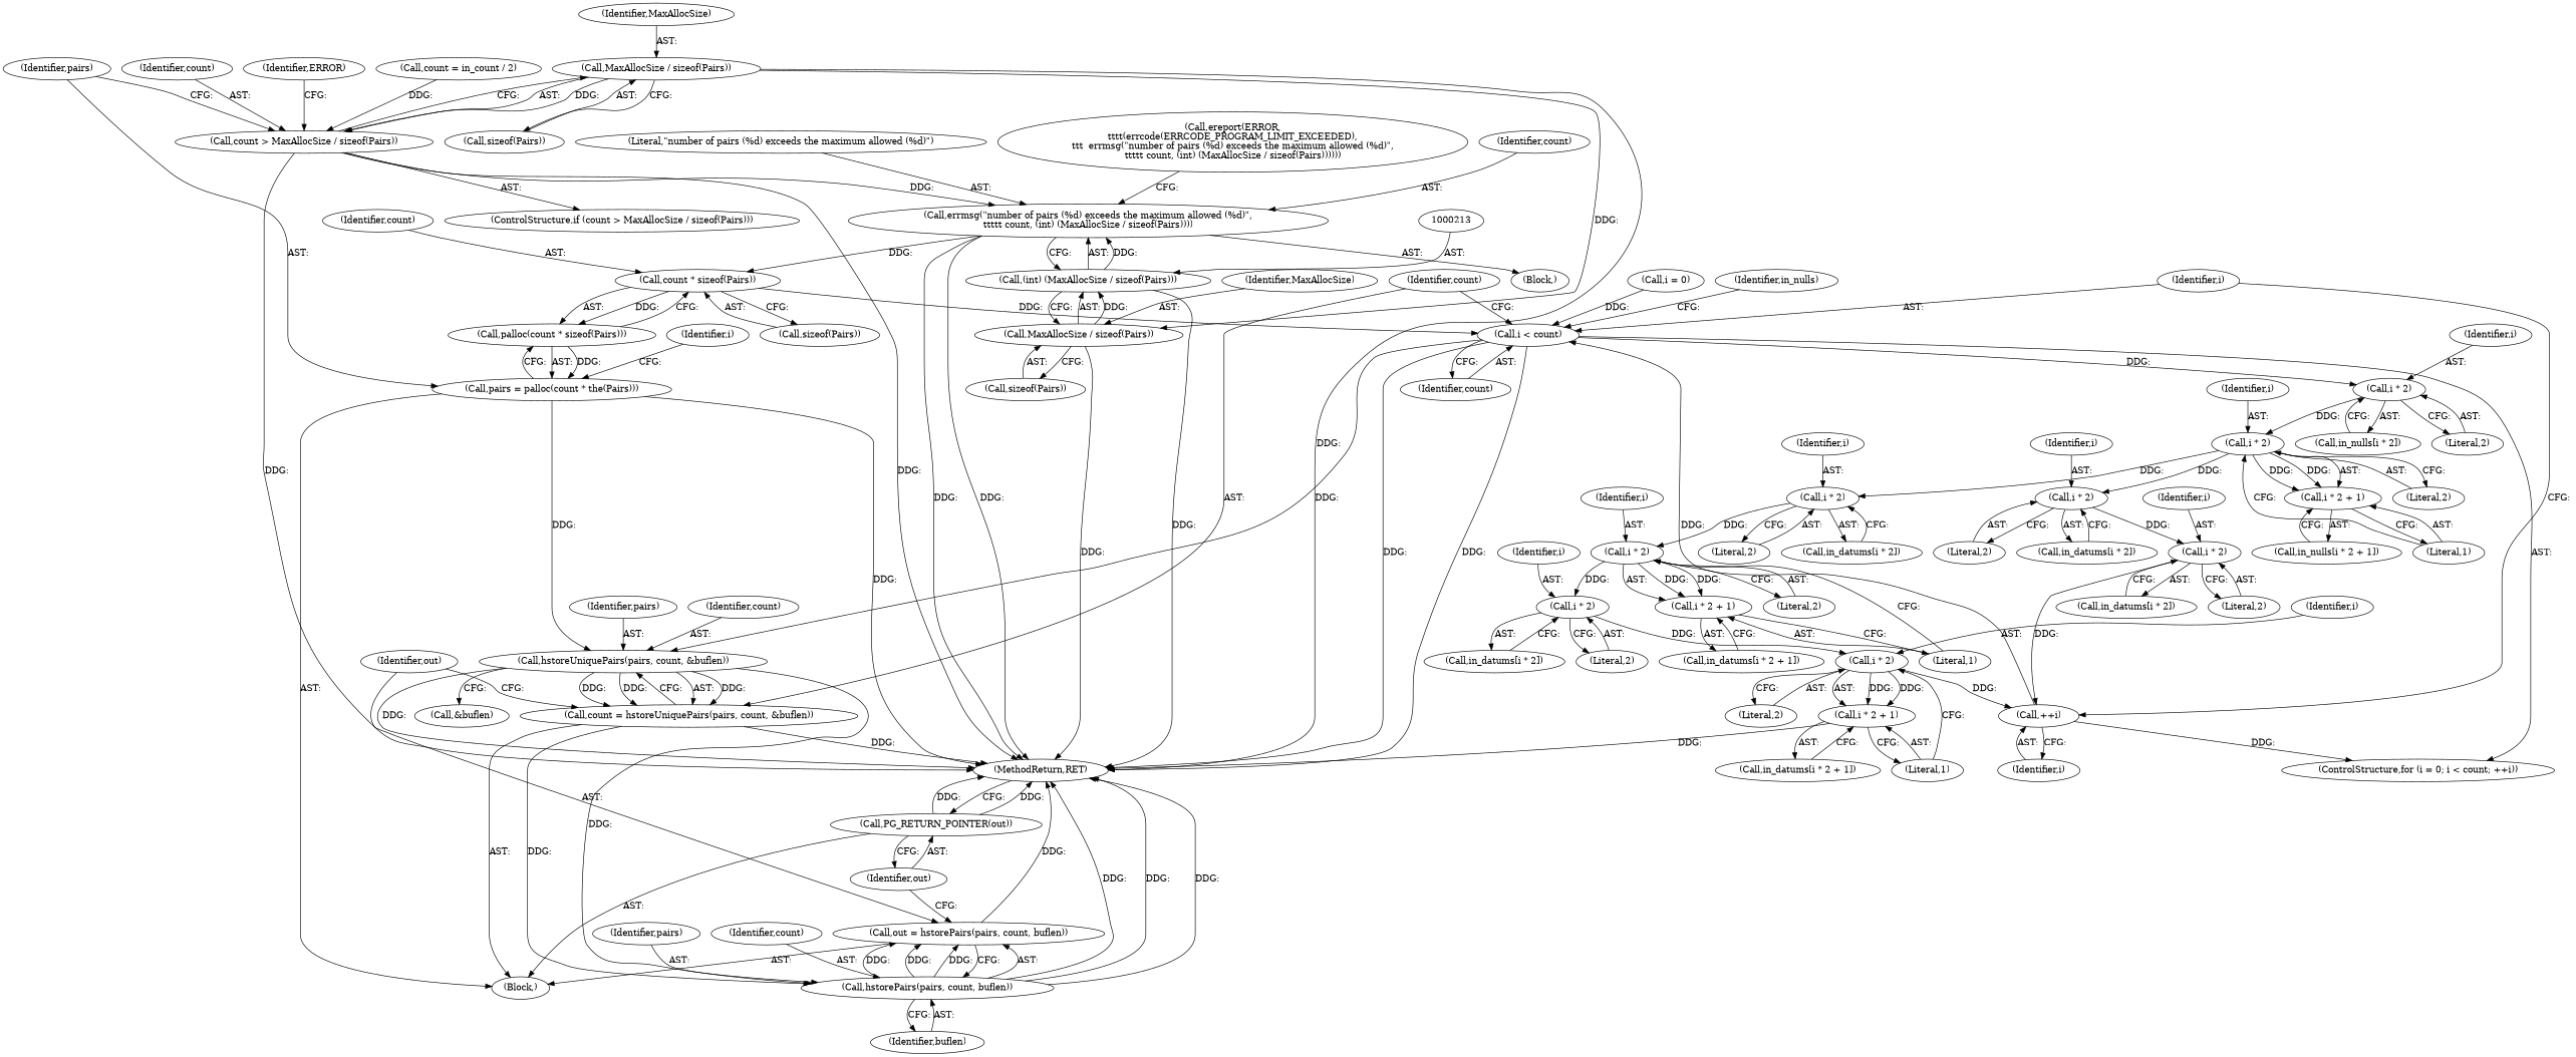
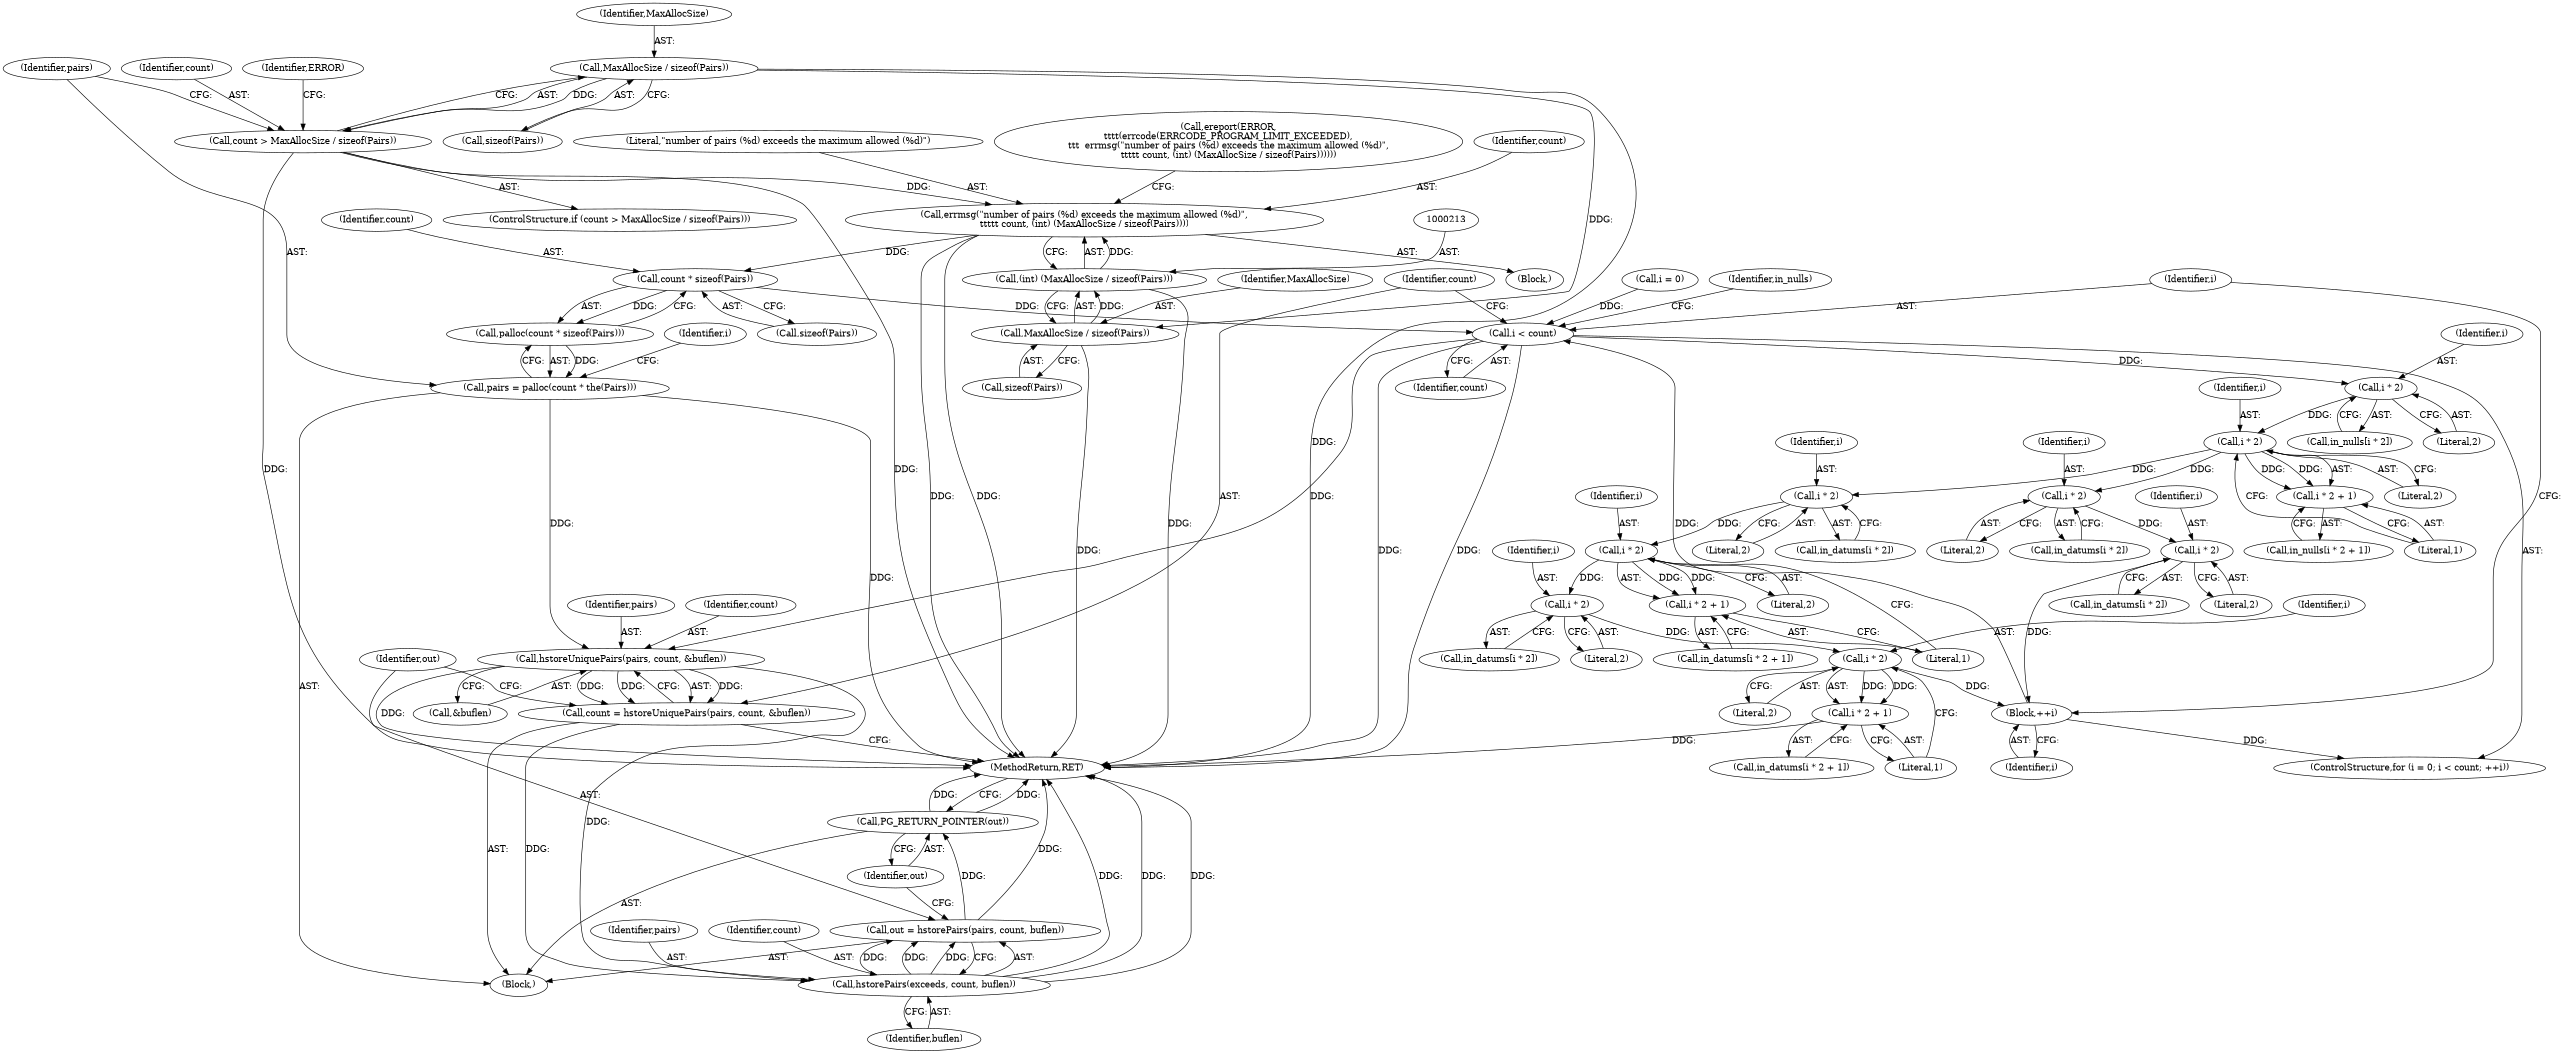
  digraph {
    fontname="DejaVu Serif"
    node [fontname="DejaVu Serif"]
    edge [fontname="DejaVu Serif"]
    n1 [label="(Call,MaxAllocSize / sizeof(Pairs))"]
    n2 [label="(Call,count > MaxAllocSize / sizeof(Pairs))"]
    n3 [label="(Call,MaxAllocSize / sizeof(Pairs))"]
    n4 [label="(MethodReturn,RET)"]
    n5 [label="(Call,sizeof(Pairs))"]
    n6 [label="(Call,errmsg(\"number of pairs (%d) exceeds the maximum allowed (%d)\",\n\t\t\t\t\t count, (int) (MaxAllocSize / sizeof(Pairs))))"]
    n7 [label="(ControlStructure,if (count > MaxAllocSize / sizeof(Pairs)))"]
    n8 [label="(Call,(int) (MaxAllocSize / sizeof(Pairs)))"]
    n9 [label="(Call,sizeof(Pairs))"]
    n10 [label="(Call,PG_RETURN_POINTER(out))"]
    n11 [label="(Call,count * sizeof(Pairs))"]
    n12 [label="(Block,)"]
    n13 [label="(Call,palloc(count * sizeof(Pairs)))"]
    n14 [label="(Call,i < count)"]
    n15 [label="(Call,sizeof(Pairs))"]
    n16 [label="(Call,pairs = palloc(count * the(Pairs)))"]
    n17 [label="(Call,hstoreUniquePairs(pairs, count, &buflen))"]
    n18 [label="(Call,i * 2)"]
    n19 [label="(ControlStructure,for (i = 0; i < count; ++i))"]
    n20 [label="(Identifier,count)"]
    n21 [label="(Block,)"]
    n22 [label="(Call,count = hstoreUniquePairs(pairs, count, &buflen))"]
-   n23 [label="(Call,hstorePairs(pairs, count, buflen))"]
+   n23 [label="(Call,hstorePairs(exceeds, count, buflen))"]
    n24 [label="(Call,&buflen)"]
    n25 [label="(Call,out = hstorePairs(pairs, count, buflen))"]
    n26 [label="(Identifier,buflen)"]
    n27 [label="(Identifier,out)"]
    n28 [label="(Call,i * 2)"]
    n29 [label="(Literal,2)"]
    n30 [label="(Call,in_nulls[i * 2])"]
    n31 [label="(Call,i * 2 + 1)"]
    n32 [label="(Call,i * 2)"]
    n33 [label="(Call,i * 2)"]
    n34 [label="(Literal,2)"]
    n35 [label="(Literal,1)"]
    n36 [label="(Call,in_nulls[i * 2 + 1])"]
    n37 [label="(Call,i * 2)"]
    n38 [label="(Literal,2)"]
    n39 [label="(Call,in_datums[i * 2])"]
    n40 [label="(Call,i * 2)"]
    n41 [label="(Literal,2)"]
    n42 [label="(Call,in_datums[i * 2])"]
-   n43 [label="(Call,++i)"]
+   n43 [label="(Block,++i)"]
    n44 [label="(Call,in_datums[i * 2])"]
    n45 [label="(Literal,2)"]
    n46 [label="(Identifier,i)"]
    n47 [label="(Call,i * 2 + 1)"]
    n48 [label="(Call,i * 2)"]
    n49 [label="(Literal,2)"]
    n50 [label="(Literal,1)"]
    n51 [label="(Call,in_datums[i * 2 + 1])"]
    n52 [label="(Call,i * 2)"]
    n53 [label="(Call,in_datums[i * 2])"]
    n54 [label="(Literal,2)"]
    n55 [label="(Call,i * 2 + 1)"]
    n56 [label="(Literal,2)"]
    n57 [label="(Call,in_datums[i * 2 + 1])"]
    n58 [label="(Literal,1)"]
    n59 [label="(Identifier,ERROR)"]
    n60 [label="(Identifier,i)"]
    n61 [label="(Identifier,i)"]
    n62 [label="(Identifier,pairs)"]
    n63 [label="(Call,ereport(ERROR,\n\t\t\t\t(errcode(ERRCODE_PROGRAM_LIMIT_EXCEEDED),\n\t\t\t  errmsg(\"number of pairs (%d) exceeds the maximum allowed (%d)\",\n\t\t\t\t\t count, (int) (MaxAllocSize / sizeof(Pairs))))))"]
    n64 [label="(Identifier,i)"]
    n65 [label="(Identifier,count)"]
    n66 [label="(Identifier,i)"]
    n67 [label="(Identifier,pairs)"]
    n68 [label="(Identifier,count)"]
    n69 [label="(Identifier,pairs)"]
    n70 [label="(Identifier,i)"]
    n71 [label="(Identifier,count)"]
    n72 [label="(Identifier,count)"]
    n73 [label="(Identifier,i)"]
    n74 [label="(Call,i = 0)"]
    n75 [label="(Identifier,in_nulls)"]
-   n76 [label="(Call,count = in_count / 2)"]
    n77 [label="(Identifier,i)"]
    n78 [label="(Identifier,count)"]
    n79 [label="(Identifier,MaxAllocSize)"]
    n80 [label="(Identifier,i)"]
    n81 [label="(Identifier,i)"]
    n82 [label="(Literal,\"number of pairs (%d) exceeds the maximum allowed (%d)\")"]
    n83 [label="(Identifier,count)"]
    n84 [label="(Identifier,MaxAllocSize)"]
    n85 [label="(Identifier,i)"]
    n86 [label="(Identifier,out)"]
    1000213
    n1 -> n2 [label="AST: "]
    n1 -> n2 [label="DDG: "]
    n1 -> n3 [label="DDG: "]
    n1 -> n4 [label="DDG: "]
    n1 -> n5 [label="CFG: "]
    n2 -> n1 [label="CFG: "]
    n2 -> n4 [label="DDG: "]
    n2 -> n4 [label="DDG: "]
    n2 -> n6 [label="DDG: "]
    n2 -> n7 [label="AST: "]
    n3 -> n4 [label="DDG: "]
    n3 -> n8 [label="AST: "]
    n3 -> n8 [label="DDG: "]
    n3 -> n9 [label="CFG: "]
    n4 -> n10 [label="CFG: "]
    n5 -> n1 [label="AST: "]
    n6 -> n4 [label="DDG: "]
    n6 -> n4 [label="DDG: "]
    n6 -> n8 [label="CFG: "]
    n6 -> n11 [label="DDG: "]
    n6 -> n12 [label="AST: "]
    n8 -> n3 [label="CFG: "]
    n8 -> n4 [label="DDG: "]
    n8 -> n6 [label="AST: "]
    n8 -> n6 [label="DDG: "]
    n9 -> n3 [label="AST: "]
    n10 -> n4 [label="DDG: "]
    n10 -> n4 [label="DDG: "]
    n10 -> n21 [label="AST: "]
    n10 -> n27 [label="CFG: "]
    n11 -> n13 [label="AST: "]
    n11 -> n13 [label="DDG: "]
    n11 -> n14 [label="DDG: "]
    n11 -> n15 [label="CFG: "]
    n13 -> n11 [label="CFG: "]
    n13 -> n16 [label="AST: "]
    n13 -> n16 [label="DDG: "]
    n14 -> n4 [label="DDG: "]
    n14 -> n4 [label="DDG: "]
    n14 -> n17 [label="DDG: "]
    n14 -> n18 [label="DDG: "]
    n14 -> n19 [label="AST: "]
    n14 -> n20 [label="CFG: "]
    n15 -> n11 [label="AST: "]
    n16 -> n4 [label="DDG: "]
    n16 -> n13 [label="CFG: "]
    n16 -> n17 [label="DDG: "]
    n16 -> n21 [label="AST: "]
    n17 -> n4 [label="DDG: "]
    n17 -> n22 [label="AST: "]
    n17 -> n22 [label="DDG: "]
    n17 -> n22 [label="DDG: "]
    n17 -> n22 [label="DDG: "]
    n17 -> n23 [label="DDG: "]
    n17 -> n24 [label="CFG: "]
    n18 -> n28 [label="DDG: "]
    n18 -> n29 [label="CFG: "]
    n18 -> n30 [label="AST: "]
    n20 -> n14 [label="AST: "]
-   n22 -> n4 [label="DDG: "]
+   n22 -> n4 [label="CFG: "]
    n22 -> n17 [label="CFG: "]
    n22 -> n21 [label="AST: "]
    n22 -> n23 [label="DDG: "]
    n23 -> n4 [label="DDG: "]
    n23 -> n4 [label="DDG: "]
    n23 -> n4 [label="DDG: "]
    n23 -> n25 [label="AST: "]
    n23 -> n25 [label="DDG: "]
    n23 -> n25 [label="DDG: "]
    n23 -> n25 [label="DDG: "]
    n23 -> n26 [label="CFG: "]
+   n24 -> n17 [label="AST: "]
    n25 -> n4 [label="DDG: "]
+   n25 -> n10 [label="DDG: "]
    n25 -> n21 [label="AST: "]
    n25 -> n23 [label="CFG: "]
    n26 -> n23 [label="AST: "]
    n27 -> n10 [label="AST: "]
    n27 -> n25 [label="CFG: "]
    n28 -> n31 [label="AST: "]
    n28 -> n31 [label="DDG: "]
    n28 -> n31 [label="DDG: "]
    n28 -> n32 [label="DDG: "]
    n28 -> n33 [label="DDG: "]
    n28 -> n34 [label="CFG: "]
    n29 -> n18 [label="AST: "]
    n30 -> n18 [label="CFG: "]
    n31 -> n35 [label="CFG: "]
    n31 -> n36 [label="AST: "]
    n32 -> n37 [label="DDG: "]
    n32 -> n38 [label="CFG: "]
    n32 -> n39 [label="AST: "]
    n33 -> n40 [label="DDG: "]
    n33 -> n41 [label="CFG: "]
    n33 -> n42 [label="AST: "]
    n34 -> n28 [label="AST: "]
    n35 -> n28 [label="CFG: "]
    n35 -> n31 [label="AST: "]
    n36 -> n31 [label="CFG: "]
    n37 -> n43 [label="DDG: "]
    n37 -> n44 [label="AST: "]
    n37 -> n45 [label="CFG: "]
    n38 -> n32 [label="AST: "]
    n39 -> n32 [label="CFG: "]
    n40 -> n47 [label="AST: "]
    n40 -> n47 [label="DDG: "]
    n40 -> n47 [label="DDG: "]
    n40 -> n48 [label="DDG: "]
    n40 -> n49 [label="CFG: "]
    n41 -> n33 [label="AST: "]
    n42 -> n33 [label="CFG: "]
    n43 -> n14 [label="DDG: "]
    n43 -> n19 [label="DDG: "]
    n43 -> n46 [label="CFG: "]
    n44 -> n37 [label="CFG: "]
    n45 -> n37 [label="AST: "]
    n46 -> n43 [label="AST: "]
    n47 -> n50 [label="CFG: "]
    n47 -> n51 [label="AST: "]
    n48 -> n52 [label="DDG: "]
    n48 -> n53 [label="AST: "]
    n48 -> n54 [label="CFG: "]
    n49 -> n40 [label="AST: "]
    n50 -> n40 [label="CFG: "]
    n50 -> n47 [label="AST: "]
    n51 -> n47 [label="CFG: "]
    n52 -> n43 [label="DDG: "]
    n52 -> n55 [label="AST: "]
    n52 -> n55 [label="DDG: "]
    n52 -> n55 [label="DDG: "]
    n52 -> n56 [label="CFG: "]
    n53 -> n48 [label="CFG: "]
    n54 -> n48 [label="AST: "]
    n55 -> n4 [label="DDG: "]
    n55 -> n57 [label="AST: "]
    n55 -> n58 [label="CFG: "]
    n56 -> n52 [label="AST: "]
    n57 -> n55 [label="CFG: "]
    n58 -> n52 [label="CFG: "]
    n58 -> n55 [label="AST: "]
    n59 -> n2 [label="CFG: "]
    n60 -> n37 [label="AST: "]
    n61 -> n16 [label="CFG: "]
    n62 -> n2 [label="CFG: "]
    n62 -> n16 [label="AST: "]
    n63 -> n6 [label="CFG: "]
    n64 -> n52 [label="AST: "]
    n65 -> n17 [label="AST: "]
    n66 -> n28 [label="AST: "]
    n67 -> n23 [label="AST: "]
    n68 -> n6 [label="AST: "]
    n69 -> n17 [label="AST: "]
    n70 -> n32 [label="AST: "]
    n71 -> n11 [label="AST: "]
    n72 -> n2 [label="AST: "]
    n73 -> n33 [label="AST: "]
    n74 -> n14 [label="DDG: "]
    n75 -> n14 [label="CFG: "]
-   n76 -> n2 [label="DDG: "]
    n77 -> n40 [label="AST: "]
    n78 -> n14 [label="CFG: "]
    n78 -> n22 [label="AST: "]
    n79 -> n3 [label="AST: "]
    n80 -> n14 [label="AST: "]
    n80 -> n43 [label="CFG: "]
    n81 -> n48 [label="AST: "]
    n82 -> n6 [label="AST: "]
    n83 -> n23 [label="AST: "]
    n84 -> n1 [label="AST: "]
    n85 -> n18 [label="AST: "]
    n86 -> n22 [label="CFG: "]
    n86 -> n25 [label="AST: "]
    1000213 -> n8 [label="AST: "]
  }
